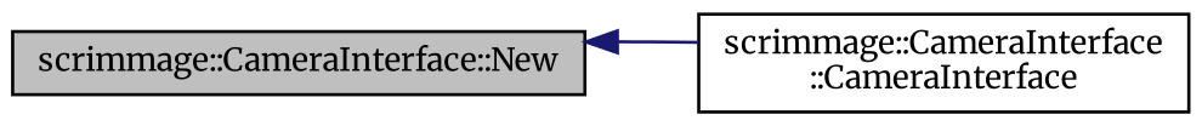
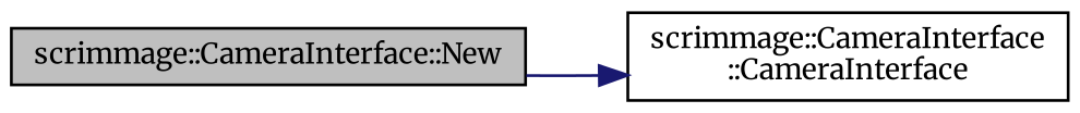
  digraph {
    rankdir=LR
    fontname=Merriweather
    node [color=black fontname=Merriweather fontsize=10 shape=record style=filled]
    n1 [fillcolor=grey75 fontcolor=black height=0.2 label="scrimmage::CameraInterface::New" width=0.4]
    n2 [fillcolor=white height=0.2 label="scrimmage::CameraInterface\l::CameraInterface" width=0.4]
-   n2 -> n1 [color=midnightblue fontname=Merriweather fontsize=10 labelfontname=Helvetica labelfontsize=10 style=solid]
+   n1 -> n2 [color=midnightblue fontname=Merriweather fontsize=10 labelfontname=Helvetica labelfontsize=10 style=solid]
  }
